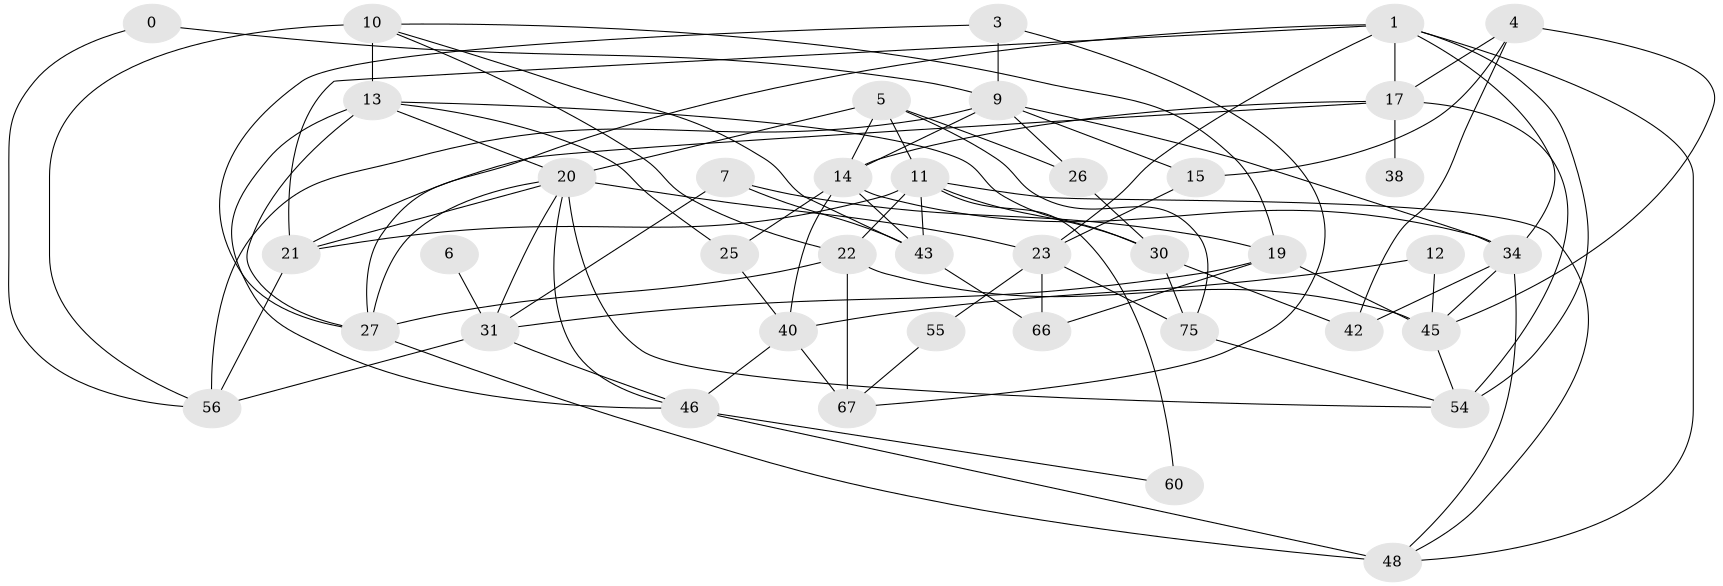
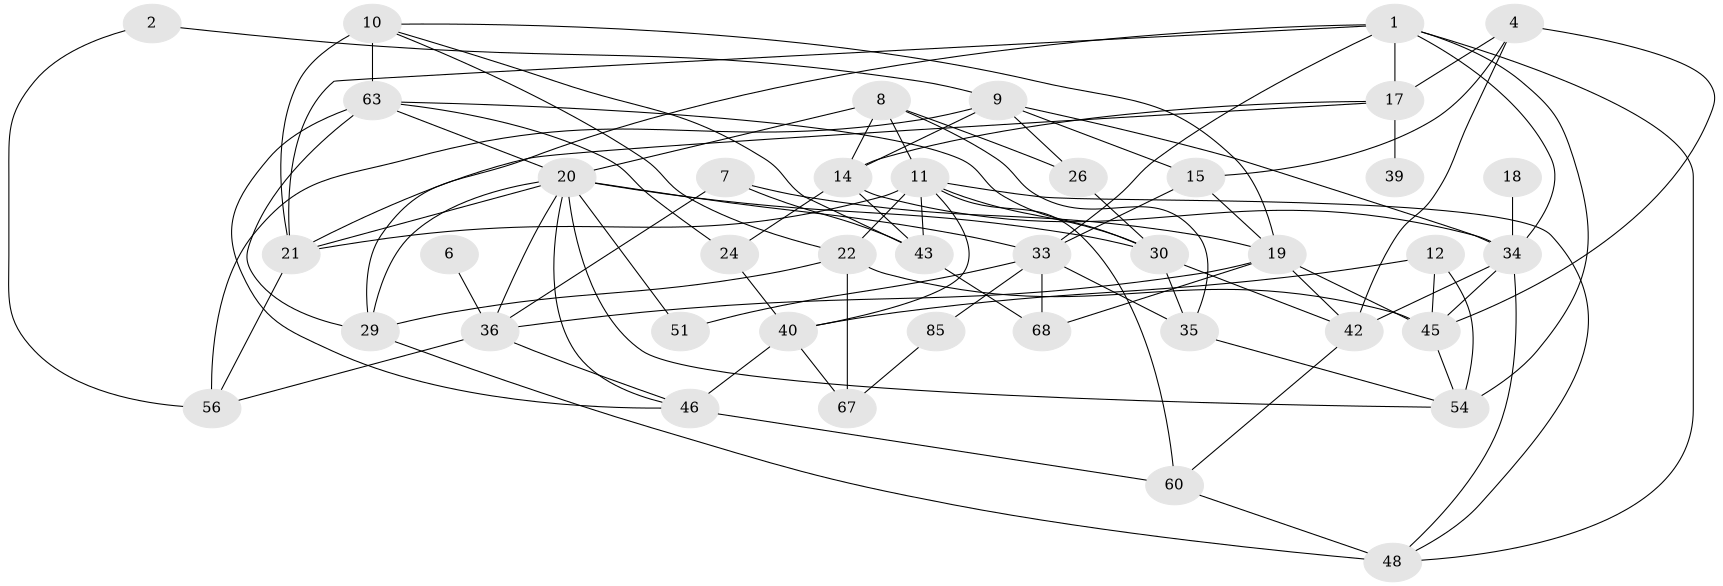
  graph {
    node [color=gray90 style=filled]
    1
    17
    21 [super="+52"]
-   27 [super="+49"]
-   33 [super="+62+66+58" label=23]
+   27 [super="+49" label=29]
+   33 [super="+62+66+58"]
    34 [super="+64"]
    48
    54 [super="+71"]
    n9 [label=14 super="+47"]
-   39 [label=38]
+   39
    56
-   35 [label=75]
-   68 [label=66]
-   55
+   35
+   68
+   51
+   55 [label=85]
    42 [super="+44"]
    45 [super="+70"]
-   2 [label=0]
+   2
    9
    15
    26
-   3
    67
    4
    19 [super="+23"]
    60
    11 [super="+57"]
    22 [super="+29"]
    43
    30 [super="+31"]
-   36 [super="+38" label=31]
+   18
+   36 [super="+38"]
    6
    46 [super="+50"]
    7
-   8 [super="+14" label=5]
+   8 [super="+14"]
    20 [super="+28"]
    12
    40
-   25
+   25 [label=24]
    10 [super="+65"]
-   13 [super="+16+37"]
+   13 [super="+16+37" label=63]
    1 -- 17
    1 -- 21
    1 -- 27
    1 -- 33
    1 -- 34
    1 -- 48
    1 -- 54
    17 -- 21
    17 -- n9
    17 -- 39
    21 -- 56 [weight=2]
    27 -- 48
    33 -- 35
    33 -- 68
+   33 -- 51
    33 -- 55
    34 -- 48
    34 -- 42
    34 -- 45
    n9 -- 34
    n9 -- 43
-   n9 -- 40
+   11 -- 40
    n9 -- 25
    35 -- 54
    55 -- 67
+   42 -- 60
    45 -- 54
    2 -- 56
    2 -- 9
    9 -- 34
    9 -- n9
    9 -- 56
    9 -- 15
    9 -- 26
    15 -- 33
+   15 -- 19
    26 -- 30
-   3 -- 27
-   3 -- 9
-   3 -- 67
    4 -- 17
    4 -- 42
    4 -- 45
    4 -- 15
    19 -- 68
+   19 -- 42
    19 -- 45
    19 -- 36
    11 -- 21
    11 -- 48
    11 -- 60
    11 -- 22
    11 -- 43
    11 -- 30
    22 -- 27
    22 -- 45
    22 -- 67 [weight=2]
    43 -- 68
    30 -- 35
    30 -- 42
+   18 -- 34
    36 -- 56
    36 -- 46
    6 -- 36 [weight=2]
-   46 -- 48
+   60 -- 48
    46 -- 60
    7 -- 19
    7 -- 43
    7 -- 36
    8 -- n9
    8 -- 35
    8 -- 26
    8 -- 11
    8 -- 20 [weight=2]
    20 -- 21
    20 -- 27
    20 -- 33 [weight=3]
    20 -- 54
+   20 -- 51
+   20 -- 30 [weight=2]
    20 -- 36
    20 -- 46
-   17 -- 54
+   12 -- 54
    12 -- 45
    12 -- 40
    40 -- 67
    40 -- 46
    25 -- 40
-   10 -- 56
+   10 -- 21
    10 -- 19
    10 -- 22
    10 -- 43
    10 -- 13 [weight=2]
    13 -- 27
    13 -- 30
    13 -- 46
    13 -- 20
    13 -- 25
  }
